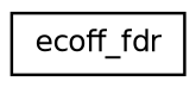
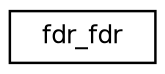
  digraph {
    rankdir=LR
-   n1 [color=black fillcolor=white fontname=Helvetica fontsize=10 height=0.2 label=ecoff_fdr shape=record style=filled width=0.4]
+   n1 [color=black fillcolor=white fontname=Helvetica fontsize=10 height=0.2 label=fdr_fdr shape=record style=filled width=0.4]
  }
